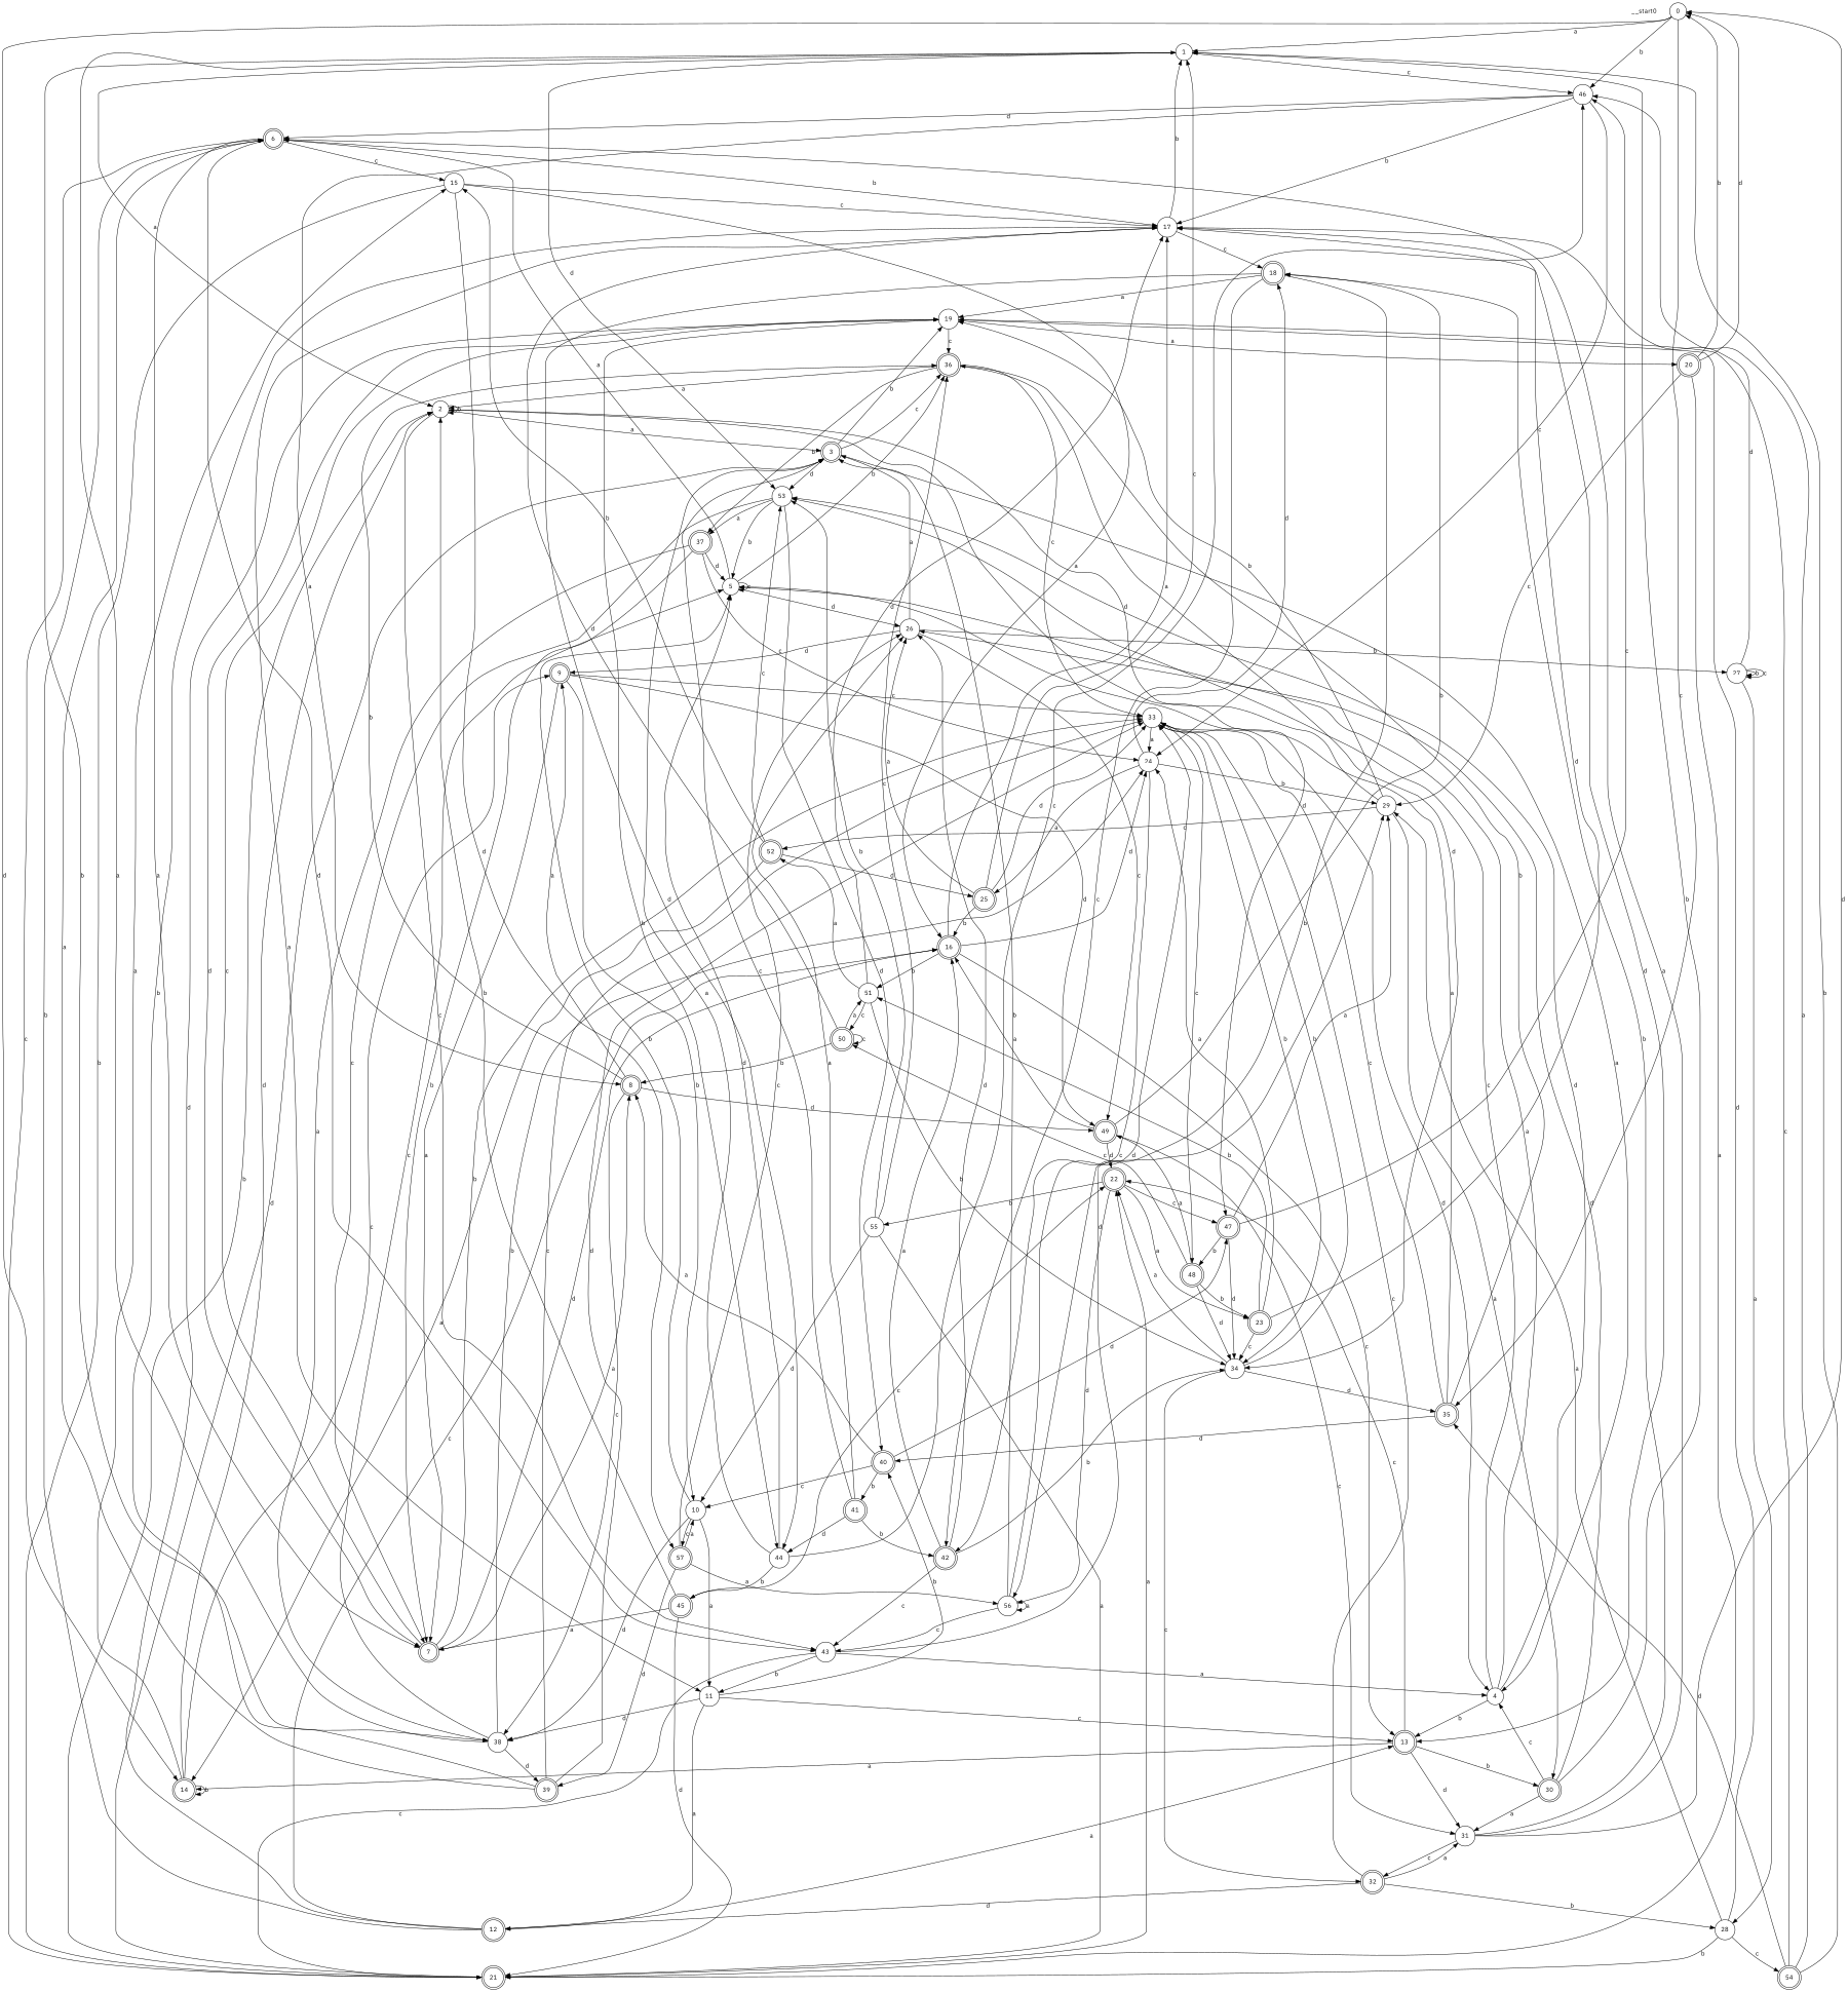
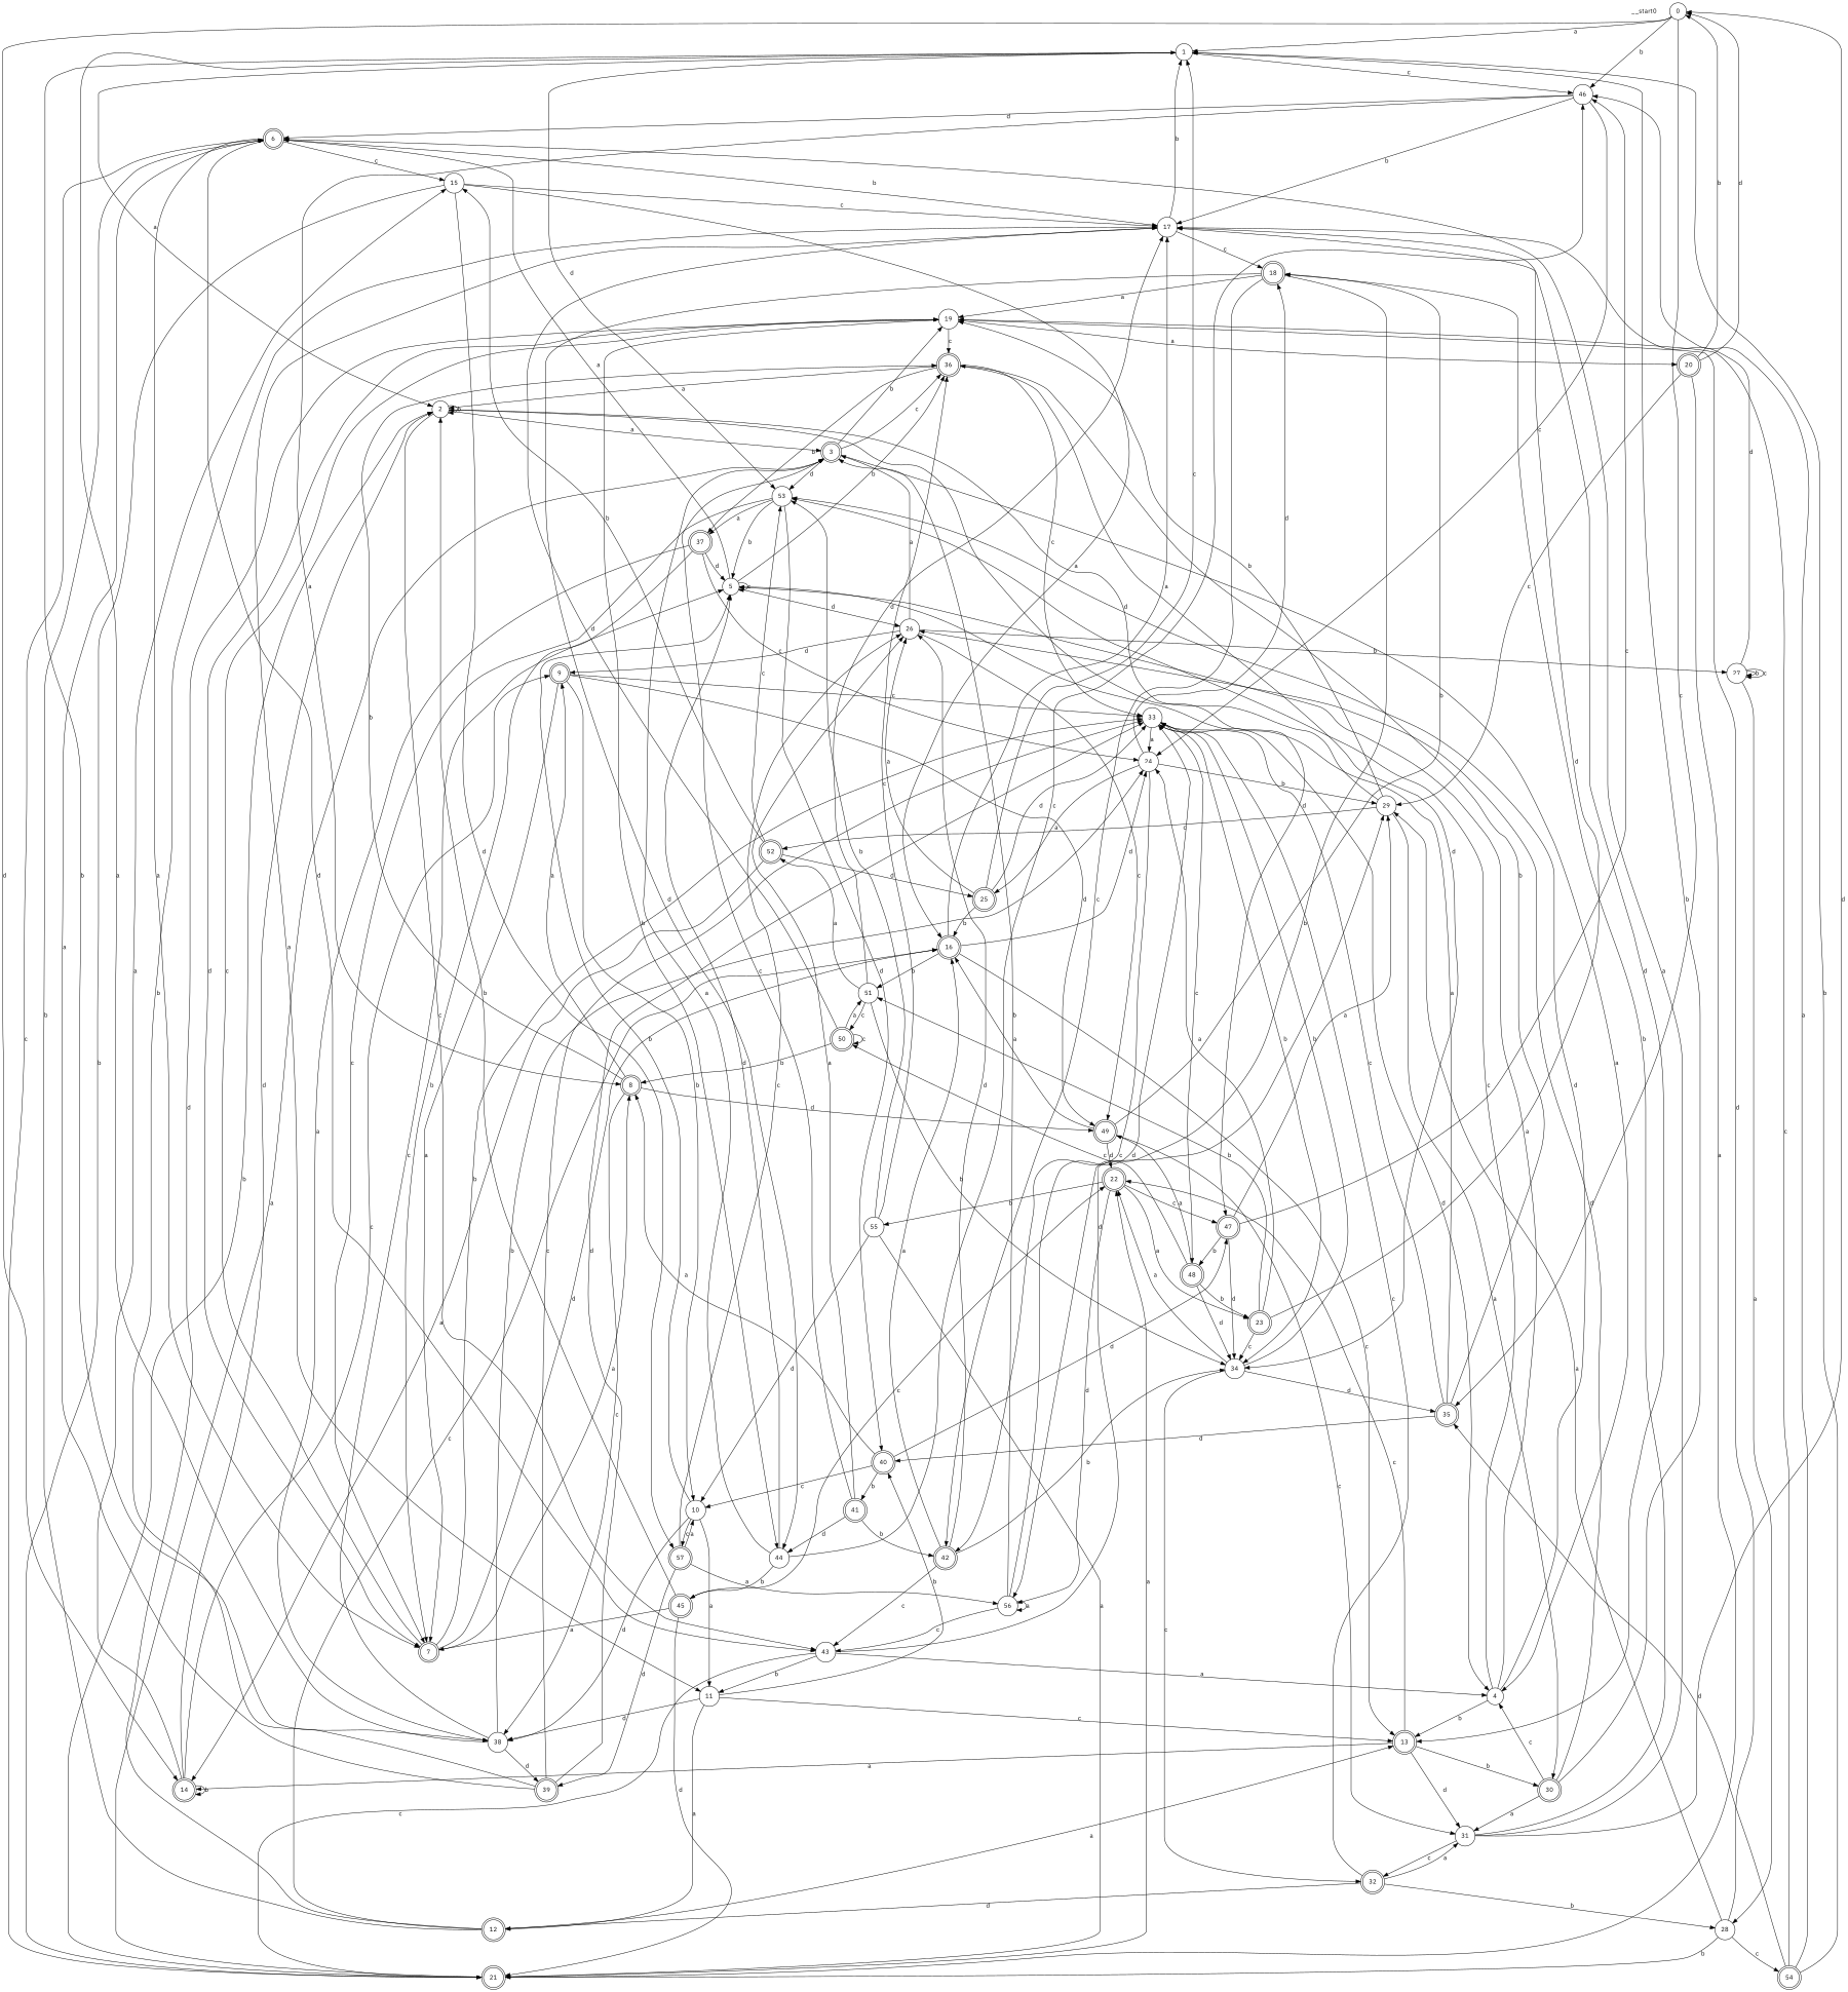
  digraph {
    fontname="IBM Plex Sans"
    rankdir=TB
    node [fontname="IBM Plex Sans" shape=doublecircle color=black fillcolor=white style="rounded,filled"]
    edge [fontname="IBM Plex Sans"]
    __start0 [shape=none color="" fillcolor="" style=""]
    n2 [label=0 shape=circle style=filled]
    n3 [label=1 shape=circle style=filled]
    n4 [label=14]
    n5 [label=35]
    n6 [label=46 shape=circle style=filled]
    n7 [label=2 shape=circle style=filled]
    n8 [label=38 shape=circle style=filled]
    n9 [label=53 shape=circle style=filled]
    n10 [label=15 shape=circle style=filled]
    n11 [label=9]
    n12 [label=36]
    n13 [label=5 shape=circle style=filled]
    n14 [label=33 shape=circle style=filled]
    n15 [label=40]
    n16 [label=6 style=filled]
    n17 [label=17 shape=circle style=filled]
    n18 [label=8]
    n19 [label=24 shape=circle style=filled]
    n20 [label=3]
    n21 [label=43 shape=circle style=filled]
    n22 [label=47]
    n23 [label=39]
    n24 [label=7]
    n25 [label=37]
    n26 [label=4 shape=circle style=filled]
    n27 [label=19 shape=circle style=filled]
    n28 [label=11 shape=circle style=filled]
    n29 [label=21]
    n30 [label=29 shape=circle style=filled]
    n31 [label=34 shape=circle style=filled]
    n32 [label=48]
    n33 [label=13]
    n34 [label=44 shape=circle style=filled]
    n35 [label=20]
    n36 [label=26 shape=circle style=filled]
    n37 [label=22]
    n38 [label=30]
    n39 [label=31 shape=circle style=filled]
    n40 [label=49]
    n41 [label=27 shape=circle style=filled]
    n42 [label=16]
    n43 [label=57]
    n44 [label=18]
    n45 [label=51 shape=circle style=filled]
    n46 [label=10 shape=circle style=filled]
    n47 [label=12]
    n48 [label=56 shape=circle style=filled]
    n49 [label=41]
    n50 [label=23]
    n51 [label=55 shape=circle style=filled]
    n52 [label=32]
    n53 [label=42]
    n54 [label=25]
    n55 [label=52]
    n56 [label=50]
    n57 [label=45]
    n58 [label=28 shape=circle style=filled]
    n59 [label=54]
    n2 -> n3 [label=a]
    n2 -> n4 [label=d]
    n2 -> n5 [label=c]
    n2 -> n6 [label=b]
    n3 -> n6 [label=c]
    n3 -> n7 [label=a]
    n3 -> n8 [label=b]
    n3 -> n9 [label=d]
    n4 -> n4 [label=b]
    n4 -> n7 [label=d]
    n4 -> n10 [label=a]
    n4 -> n11 [label=c]
    n5 -> n12 [label=b]
    n5 -> n13 [label=a]
    n5 -> n14 [label=c]
    n5 -> n15 [label=d]
    n6 -> n16 [label=d]
    n6 -> n17 [label=b]
    n6 -> n18 [label=a]
    n6 -> n19 [label=c]
    n7 -> n7 [label=b]
    n7 -> n20 [label=a]
    n7 -> n21 [label=c]
    n7 -> n22 [label=d]
    n8 -> n3 [label=a]
    n8 -> n13 [label=c]
    n8 -> n19 [label=b]
    n8 -> n23 [label=d]
    n9 -> n13 [label=b]
    n9 -> n15 [label=d]
    n9 -> n24 [label=c]
    n9 -> n25 [label=a]
    n10 -> n17 [label=c]
    n10 -> n29 [label=b]
    n10 -> n42 [label=a]
    n10 -> n43 [label=d]
    n11 -> n14 [label=c]
    n11 -> n24 [label=a]
    n11 -> n40 [label=d]
    n11 -> n46 [label=b]
    n12 -> n7 [label=a]
    n12 -> n14 [label=c]
    n12 -> n25 [label=b]
    n12 -> n31 [label=d]
    n13 -> n12 [label=b]
    n13 -> n13 [label=c]
    n13 -> n16 [label=a]
    n13 -> n36 [label=d]
    n14 -> n19 [label=a]
    n14 -> n26 [label=d]
    n14 -> n31 [label=b]
    n14 -> n32 [label=c]
    n15 -> n18 [label=a]
    n15 -> n22 [label=d]
    n15 -> n46 [label=c]
    n15 -> n49 [label=b]
    n16 -> n10 [label=c]
    n16 -> n17 [label=b]
    n16 -> n21 [label=d]
    n16 -> n24 [label=a]
    n17 -> n3 [label=b]
    n17 -> n28 [label=a]
    n17 -> n33 [label=d]
    n17 -> n44 [label=c]
    n18 -> n8 [label=c]
    n18 -> n11 [label=a]
    n18 -> n12 [label=b]
    n18 -> n40 [label=d]
    n19 -> n30 [label=b]
    n19 -> n44 [label=d]
    n19 -> n53 [label=c]
    n19 -> n54 [label=a]
    n20 -> n9 [label=d]
    n20 -> n12 [label=c]
    n20 -> n26 [label=a]
    n20 -> n27 [label=b]
    n21 -> n26 [label=a]
    n21 -> n28 [label=b]
    n21 -> n29 [label=c]
    n21 -> n30 [label=d]
    n22 -> n6 [label=c]
    n22 -> n30 [label=a]
    n22 -> n31 [label=d]
    n22 -> n32 [label=b]
    n23 -> n14 [label=c]
    n23 -> n14 [label=d]
    n23 -> n16 [label=a]
    n23 -> n17 [label=b]
    n24 -> n14 [label=b]
    n24 -> n18 [label=a]
    n24 -> n27 [label=c]
    n24 -> n42 [label=d]
    n25 -> n8 [label=a]
    n25 -> n13 [label=d]
    n25 -> n19 [label=c]
    n25 -> n24 [label=b]
    n26 -> n9 [label=c]
    n26 -> n9 [label=d]
    n26 -> n13 [label=a]
    n26 -> n33 [label=b]
    n27 -> n12 [label=c]
    n27 -> n24 [label=d]
    n27 -> n34 [label=b]
    n27 -> n35 [label=a]
    n28 -> n8 [label=d]
    n28 -> n15 [label=b]
    n28 -> n33 [label=c]
    n28 -> n47 [label=a]
    n29 -> n7 [label=b]
    n29 -> n16 [label=c]
-   n29 -> n20 [label=d]
+   n29 -> n20 [label=a]
    n29 -> n37 [label=a]
    n30 -> n7 [label=d]
    n30 -> n27 [label=b]
    n30 -> n38 [label=a]
    n30 -> n55 [label=c]
    n31 -> n5 [label=d]
    n31 -> n14 [label=b]
    n31 -> n37 [label=a]
    n31 -> n52 [label=c]
    n32 -> n31 [label=d]
    n32 -> n40 [label=a]
    n32 -> n50 [label=b]
    n32 -> n56 [label=c]
    n33 -> n4 [label=a]
    n33 -> n37 [label=c]
    n33 -> n38 [label=b]
    n33 -> n39 [label=d]
    n34 -> n6 [label=c]
    n34 -> n13 [label=d]
    n34 -> n20 [label=a]
    n34 -> n57 [label=b]
    n35 -> n2 [label=b]
    n35 -> n2 [label=d]
    n35 -> n29 [label=a]
    n35 -> n30 [label=c]
    n36 -> n11 [label=d]
    n36 -> n20 [label=a]
    n36 -> n40 [label=c]
    n36 -> n41 [label=b]
    n37 -> n22 [label=c]
    n37 -> n48 [label=d]
    n37 -> n50 [label=a]
    n37 -> n51 [label=b]
    n38 -> n3 [label=b]
    n38 -> n26 [label=c]
    n38 -> n36 [label=d]
    n38 -> n39 [label=a]
    n39 -> n2 [label=d]
    n39 -> n16 [label=a]
    n39 -> n44 [label=b]
    n39 -> n52 [label=c]
    n40 -> n37 [label=d]
    n40 -> n39 [label=c]
    n40 -> n42 [label=a]
    n40 -> n44 [label=b]
    n41 -> n17 [label=d]
    n41 -> n41 [label=b]
    n41 -> n41 [label=c]
    n41 -> n58 [label=a]
    n42 -> n17 [label=a]
    n42 -> n19 [label=d]
    n42 -> n33 [label=c]
    n42 -> n45 [label=b]
    n43 -> n23 [label=d]
    n43 -> n36 [label=c]
    n43 -> n46 [label=a]
    n43 -> n48 [label=a]
    n44 -> n27 [label=a]
    n44 -> n34 [label=d]
    n44 -> n48 [label=b]
    n44 -> n53 [label=c]
    n45 -> n17 [label=d]
    n45 -> n31 [label=b]
    n45 -> n55 [label=a]
    n45 -> n56 [label=c]
    n46 -> n8 [label=d]
    n46 -> n13 [label=b]
    n46 -> n28 [label=a]
    n46 -> n43 [label=c]
    n47 -> n16 [label=b]
    n47 -> n27 [label=d]
    n47 -> n33 [label=a]
    n47 -> n42 [label=c]
    n48 -> n14 [label=d]
    n48 -> n20 [label=b]
    n48 -> n21 [label=c]
    n48 -> n48 [label=a]
    n49 -> n20 [label=c]
    n49 -> n34 [label=d]
    n49 -> n36 [label=a]
    n49 -> n53 [label=b]
    n50 -> n17 [label=d]
    n50 -> n19 [label=a]
    n50 -> n31 [label=c]
    n50 -> n45 [label=b]
    n51 -> n9 [label=b]
    n51 -> n12 [label=c]
    n51 -> n29 [label=a]
    n51 -> n46 [label=d]
    n52 -> n14 [label=c]
    n52 -> n39 [label=a]
    n52 -> n47 [label=d]
    n52 -> n58 [label=b]
    n53 -> n21 [label=c]
    n53 -> n31 [label=b]
    n53 -> n36 [label=d]
    n53 -> n42 [label=a]
    n54 -> n3 [label=c]
    n54 -> n14 [label=d]
    n54 -> n36 [label=a]
    n54 -> n42 [label=b]
    n55 -> n4 [label=a]
    n55 -> n9 [label=c]
    n55 -> n10 [label=b]
    n55 -> n54 [label=d]
    n56 -> n17 [label=d]
    n56 -> n18 [label=b]
    n56 -> n45 [label=a]
    n56 -> n56 [label=c]
    n57 -> n7 [label=b]
    n57 -> n24 [label=a]
    n57 -> n29 [label=d]
    n57 -> n37 [label=c]
    n58 -> n27 [label=d]
    n58 -> n29 [label=b]
    n58 -> n30 [label=a]
    n58 -> n59 [label=c]
    n59 -> n3 [label=b]
    n59 -> n5 [label=d]
    n59 -> n6 [label=a]
    n59 -> n27 [label=c]
  }
